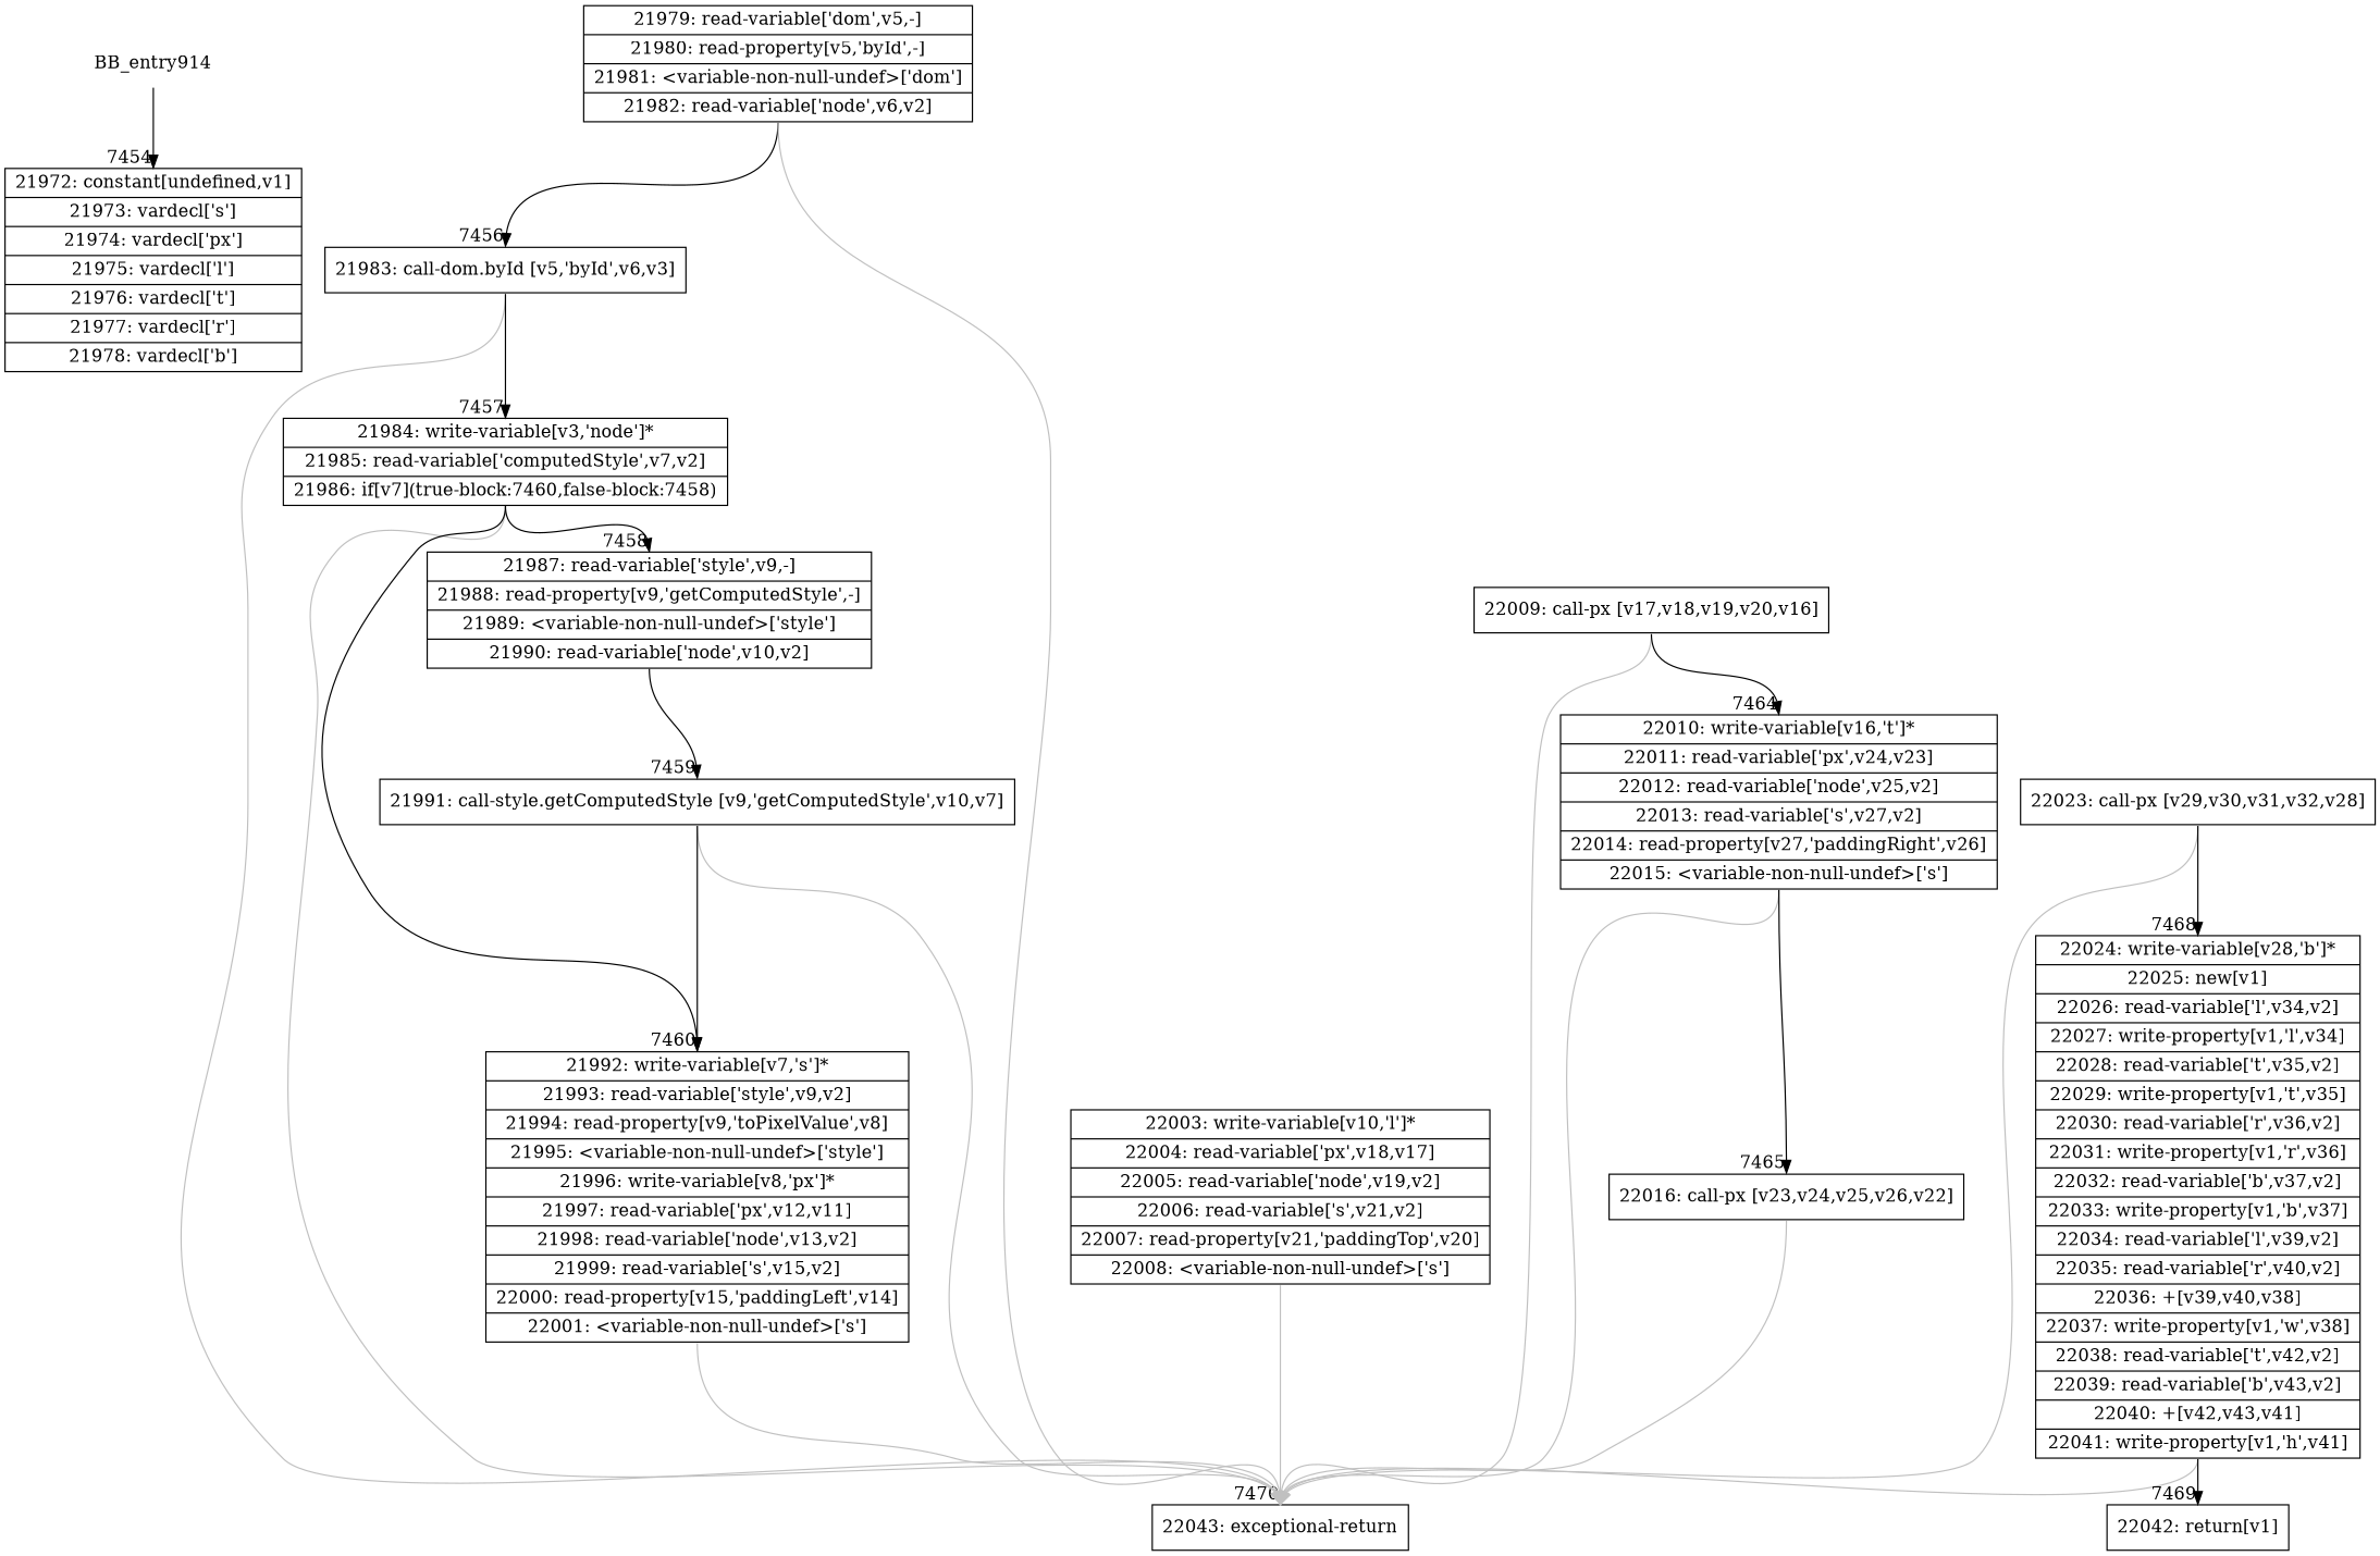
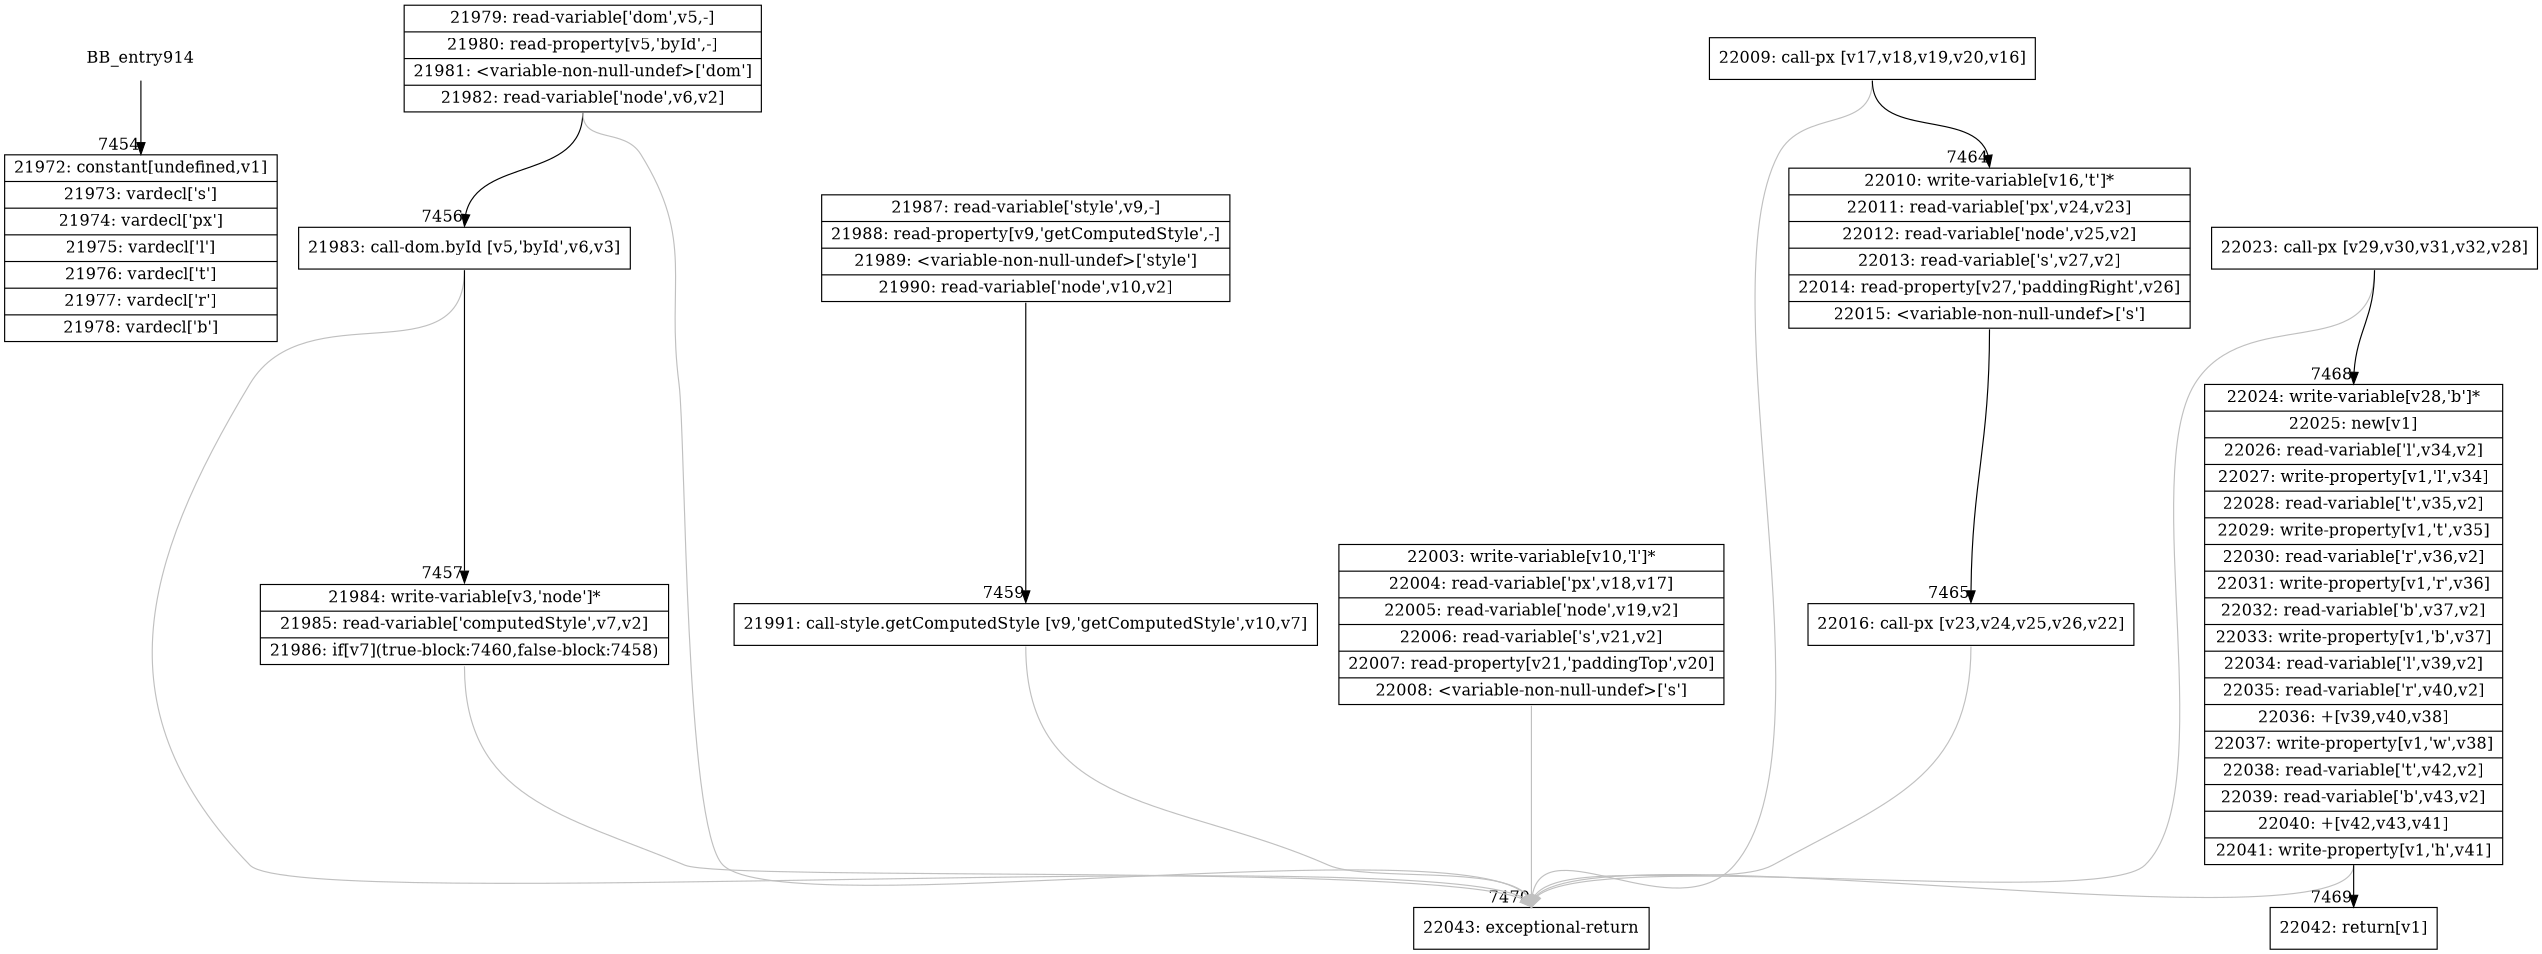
  digraph {
    rankdir=TD
    node [shape=record]
    edge [headport=n tailport=s]
    n1 [label=BB_entry914 shape=none]
    n2 [label="{21972: constant[undefined,v1]|21973: vardecl['s']|21974: vardecl['px']|21975: vardecl['l']|21976: vardecl['t']|21977: vardecl['r']|21978: vardecl['b']}"]
    n3 [label="{21979: read-variable['dom',v5,-]|21980: read-property[v5,'byId',-]|21981: \<variable-non-null-undef\>['dom']|21982: read-variable['node',v6,v2]}"]
    n4 [label="{21983: call-dom.byId [v5,'byId',v6,v3]}"]
    n5 [label="{22043: exceptional-return}"]
    n6 [label="{21984: write-variable[v3,'node']*|21985: read-variable['computedStyle',v7,v2]|21986: if[v7](true-block:7460,false-block:7458)}"]
-   n7 [label="{21992: write-variable[v7,'s']*|21993: read-variable['style',v9,v2]|21994: read-property[v9,'toPixelValue',v8]|21995: \<variable-non-null-undef\>['style']|21996: write-variable[v8,'px']*|21997: read-variable['px',v12,v11]|21998: read-variable['node',v13,v2]|21999: read-variable['s',v15,v2]|22000: read-property[v15,'paddingLeft',v14]|22001: \<variable-non-null-undef\>['s']}"]
    n8 [label="{21987: read-variable['style',v9,-]|21988: read-property[v9,'getComputedStyle',-]|21989: \<variable-non-null-undef\>['style']|21990: read-variable['node',v10,v2]}"]
    n9 [label="{21991: call-style.getComputedStyle [v9,'getComputedStyle',v10,v7]}"]
    n10 [label="{22003: write-variable[v10,'l']*|22004: read-variable['px',v18,v17]|22005: read-variable['node',v19,v2]|22006: read-variable['s',v21,v2]|22007: read-property[v21,'paddingTop',v20]|22008: \<variable-non-null-undef\>['s']}"]
    n11 [label="{22009: call-px [v17,v18,v19,v20,v16]}"]
    n12 [label="{22010: write-variable[v16,'t']*|22011: read-variable['px',v24,v23]|22012: read-variable['node',v25,v2]|22013: read-variable['s',v27,v2]|22014: read-property[v27,'paddingRight',v26]|22015: \<variable-non-null-undef\>['s']}"]
    n13 [label="{22016: call-px [v23,v24,v25,v26,v22]}"]
    n14 [label="{22023: call-px [v29,v30,v31,v32,v28]}"]
    n15 [label="{22024: write-variable[v28,'b']*|22025: new[v1]|22026: read-variable['l',v34,v2]|22027: write-property[v1,'l',v34]|22028: read-variable['t',v35,v2]|22029: write-property[v1,'t',v35]|22030: read-variable['r',v36,v2]|22031: write-property[v1,'r',v36]|22032: read-variable['b',v37,v2]|22033: write-property[v1,'b',v37]|22034: read-variable['l',v39,v2]|22035: read-variable['r',v40,v2]|22036: +[v39,v40,v38]|22037: write-property[v1,'w',v38]|22038: read-variable['t',v42,v2]|22039: read-variable['b',v43,v2]|22040: +[v42,v43,v41]|22041: write-property[v1,'h',v41]}"]
    n16 [label="{22042: return[v1]}"]
    n1 -> n2 [headlabel="    7454"]
    n3 -> n4 [headlabel="      7456"]
    n3 -> n5 [color=gray headlabel="      7470"]
    n4 -> n5 [color=gray]
    n4 -> n6 [headlabel="      7457"]
    n6 -> n5 [color=gray]
-   n6 -> n7 [headlabel="      7460"]
-   n6 -> n8 [headlabel="      7458"]
-   n7 -> n5 [color=gray]
    n8 -> n9 [headlabel="      7459"]
    n9 -> n5 [color=gray]
-   n9 -> n7
    n10 -> n5 [color=gray]
    n11 -> n5 [color=gray]
    n11 -> n12 [headlabel="      7464"]
-   n12 -> n5 [color=gray]
    n12 -> n13 [headlabel="      7465"]
    n13 -> n5 [color=gray]
    n14 -> n5 [color=gray]
    n14 -> n15 [headlabel="      7468"]
    n15 -> n5 [color=gray]
    n15 -> n16 [headlabel="      7469"]
  }
